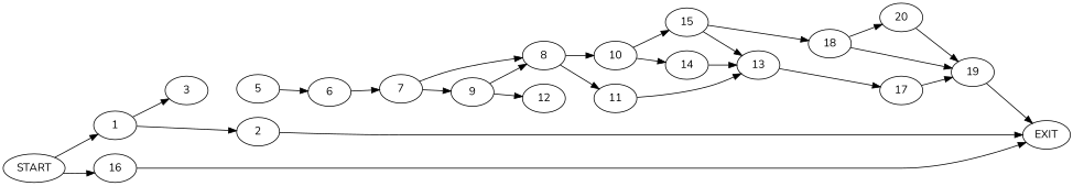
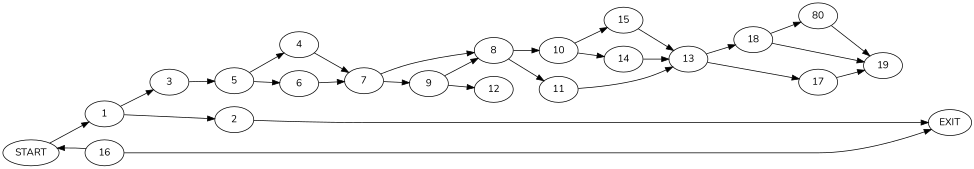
  digraph {
    fontname=Nunito
    rankdir=LR
    node [fontname=Nunito]
    edge [fontname=Nunito]
    n1 [label=START]
    1
    16
    2
    3
    n6 [label=EXIT]
    5
+   4
    7
    6
    8
    9
    10
    11
    12
    14
    15
    13
    17
    18
    19
-   20
+   20 [label=80]
    n1 -> 1
-   n1 -> 16
+   16 -> n1
    1 -> 2
    1 -> 3
    16 -> n6
    2 -> n6
+   3 -> 5
+   5 -> 4
    5 -> 6
+   4 -> 7
    7 -> 8
    7 -> 9
    6 -> 7
    8 -> 10
    8 -> 11
    9 -> 8
    9 -> 12
    10 -> 14
    10 -> 15
    11 -> 13
    14 -> 13
    15 -> 13
    13 -> 17
-   15 -> 18
+   13 -> 18
    17 -> 19
    18 -> 19
    18 -> 20
-   19 -> n6
    20 -> 19
  }
